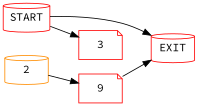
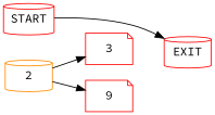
  digraph {
    fontname="Source Code Pro"
    rankdir=LR
    node [color=red fontname="Source Code Pro" shape=cylinder]
    edge [fontname="Source Code Pro"]
    n1 [label=START]
    n2 [label=EXIT]
    2 [color=darkorange]
    3 [shape=note]
    n5 [label=9 shape=note]
    n1 -> n2
-   n1 -> 3
+   2 -> 3
    2 -> n5
-   n5 -> n2
  }
